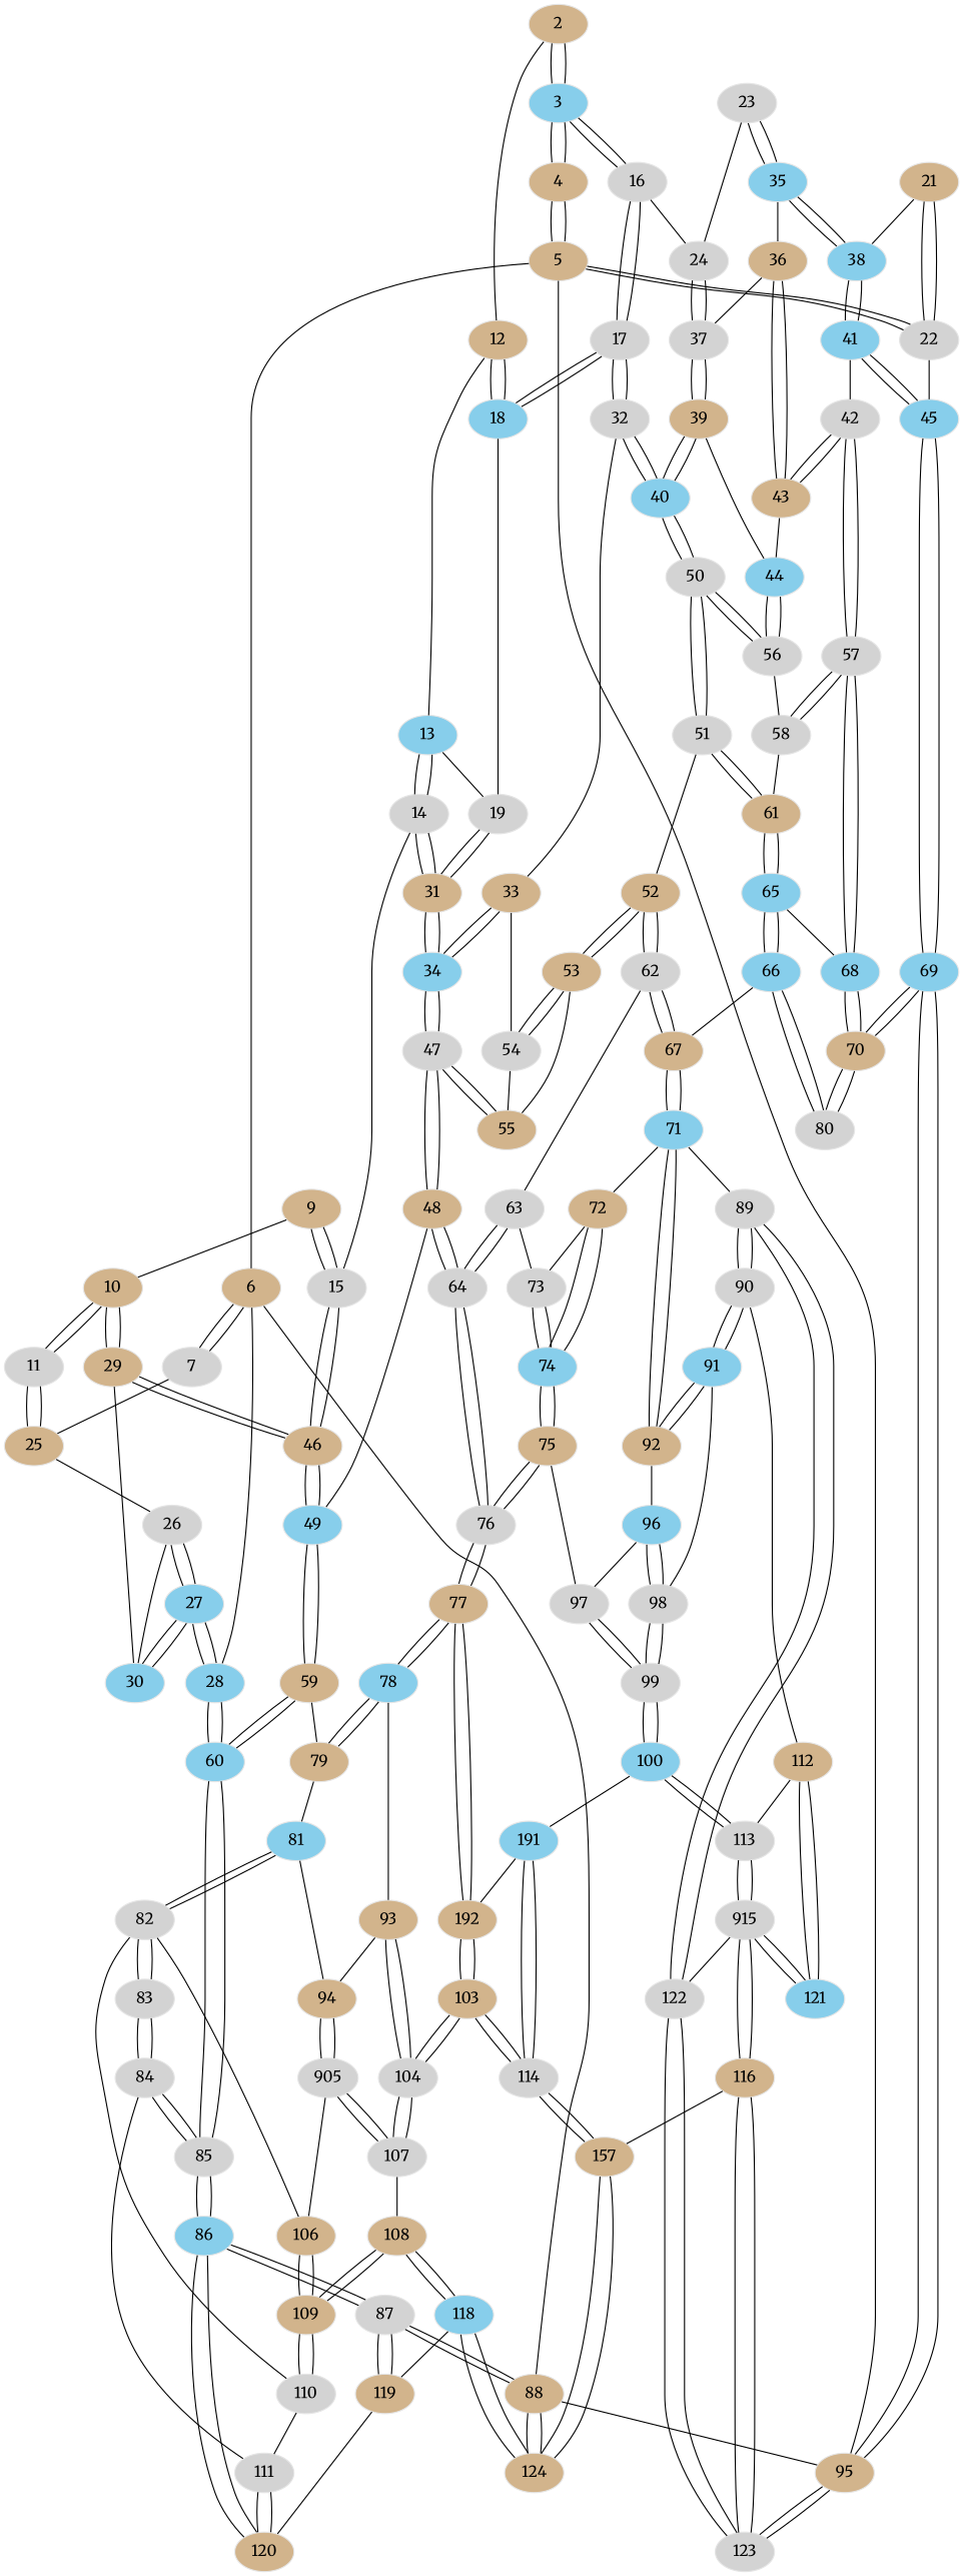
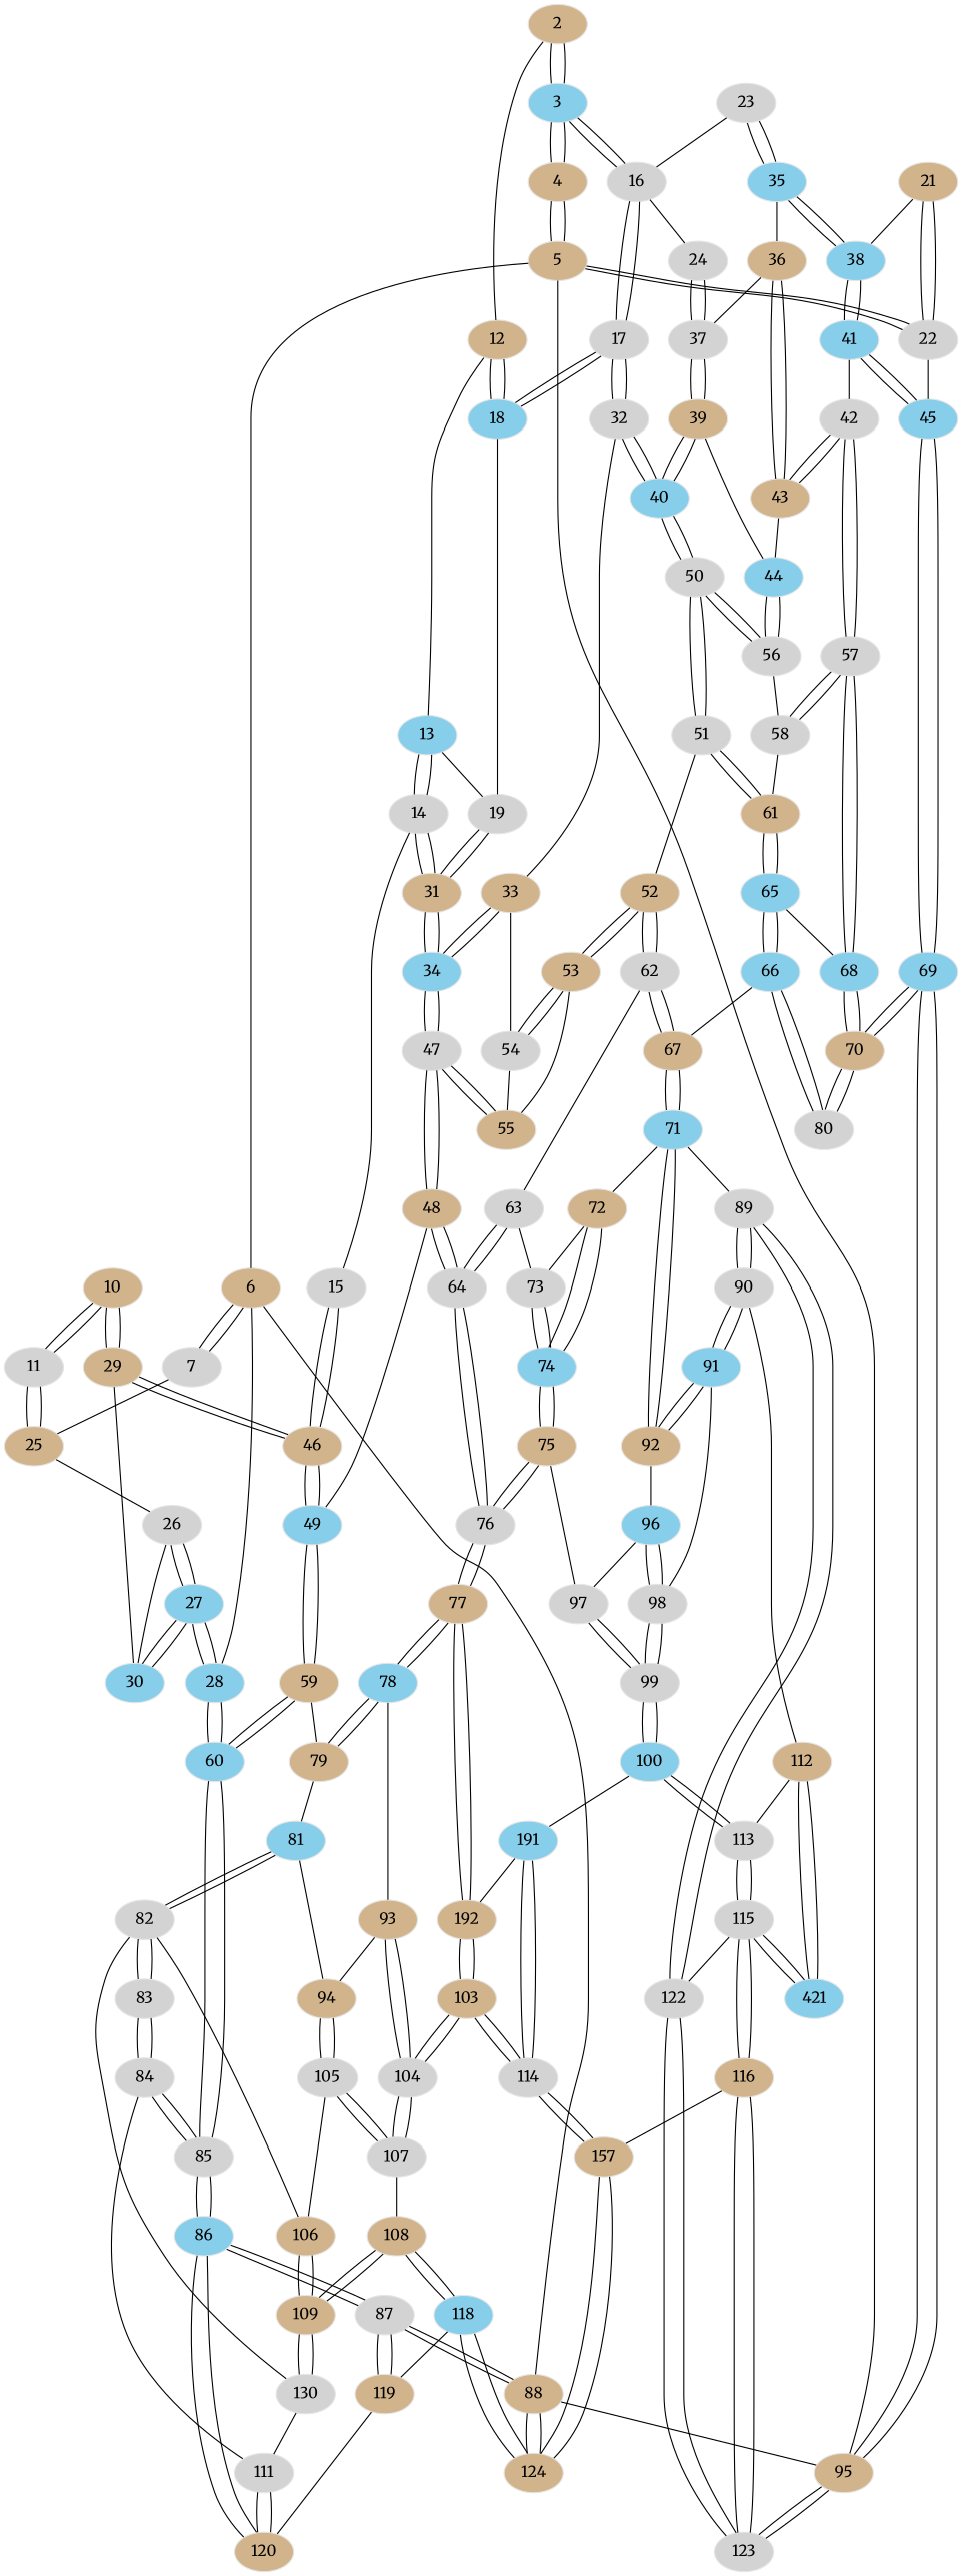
  graph {
    fontname=Merriweather
    node [color=gray90 fillcolor=lightgrey fontname=Merriweather style=filled]
    edge [fontname=Merriweather]
    2 [fillcolor=tan]
    3 [fillcolor=skyblue]
    12 [fillcolor=tan]
-   9 [fillcolor=tan]
    10 [fillcolor=tan]
    15
    4 [fillcolor=tan]
    16
    13 [fillcolor=skyblue]
    18 [fillcolor=skyblue]
    5 [fillcolor=tan]
    17
    24
    6 [fillcolor=tan]
    22
    95 [fillcolor=tan]
    7
    28 [fillcolor=skyblue]
    88 [fillcolor=tan]
    45 [fillcolor=skyblue]
    123
    25 [fillcolor=tan]
    60 [fillcolor=skyblue]
    124 [fillcolor=tan]
    26
    11
    29 [fillcolor=tan]
    46 [fillcolor=tan]
    30 [fillcolor=skyblue]
    14
    19
    31 [fillcolor=tan]
    34 [fillcolor=skyblue]
    49 [fillcolor=skyblue]
    32
    37
    33 [fillcolor=tan]
    40 [fillcolor=skyblue]
    21 [fillcolor=tan]
    38 [fillcolor=skyblue]
    23
    35 [fillcolor=skyblue]
    41 [fillcolor=skyblue]
    69 [fillcolor=skyblue]
    36 [fillcolor=tan]
    39 [fillcolor=tan]
    27 [fillcolor=skyblue]
    85
    47
    54
    50
    55 [fillcolor=tan]
    48 [fillcolor=tan]
    43 [fillcolor=tan]
    44 [fillcolor=skyblue]
    42
    56
    51
    57
    58
    68 [fillcolor=skyblue]
    70 [fillcolor=tan]
    59 [fillcolor=tan]
    64
    76
    79 [fillcolor=tan]
    52 [fillcolor=tan]
    61 [fillcolor=tan]
    53 [fillcolor=tan]
    62
    65 [fillcolor=skyblue]
    63
    67 [fillcolor=tan]
    81 [fillcolor=skyblue]
    86 [fillcolor=skyblue]
    66 [fillcolor=skyblue]
    73
    71 [fillcolor=skyblue]
    74 [fillcolor=skyblue]
    77 [fillcolor=tan]
    80
    72 [fillcolor=tan]
    92 [fillcolor=tan]
    89
    96 [fillcolor=skyblue]
    75 [fillcolor=tan]
    97
    99
    78 [fillcolor=skyblue]
    n90 [fillcolor=tan label=192]
    93 [fillcolor=tan]
    103 [fillcolor=tan]
    94 [fillcolor=tan]
    104
    82
    90
    122
    83
    106 [fillcolor=tan]
-   110
-   105 [label=905]
+   110 [label=130]
+   105
    84
    109 [fillcolor=tan]
    111
    120 [fillcolor=tan]
    87
    119 [fillcolor=tan]
    91 [fillcolor=skyblue]
    112 [fillcolor=tan]
    98
    113
-   121 [fillcolor=skyblue]
+   121 [fillcolor=skyblue label=421]
    107
    100 [fillcolor=skyblue]
    n115 [fillcolor=skyblue label=191]
    114
-   115 [label=915]
+   115
    n118 [fillcolor=tan label=157]
    108 [fillcolor=tan]
    118 [fillcolor=skyblue]
    116 [fillcolor=tan]
    2 -- 3
    2 -- 3
    2 -- 12
    3 -- 4
    3 -- 4
    3 -- 16
    3 -- 16
    12 -- 13
    12 -- 18
    12 -- 18
-   9 -- 10
-   9 -- 15
-   9 -- 15
    10 -- 11
    10 -- 11
    10 -- 29
    10 -- 29
    15 -- 46
    15 -- 46
    4 -- 5
    4 -- 5
    16 -- 17
    16 -- 17
    16 -- 24
    13 -- 14
    13 -- 14
    13 -- 19
    18 -- 19
    5 -- 6
    5 -- 22
    5 -- 22
    5 -- 95
    17 -- 18
    17 -- 18
    17 -- 32
    17 -- 32
    24 -- 37
    24 -- 37
    6 -- 7
    6 -- 7
    6 -- 28
    6 -- 88
    22 -- 45
    95 -- 123
    95 -- 123
    7 -- 25
    28 -- 60
    28 -- 60
    88 -- 95
    88 -- 124
    88 -- 124
    45 -- 69
    45 -- 69
    25 -- 26
    60 -- 85
    60 -- 85
    26 -- 30
    26 -- 27
    26 -- 27
    11 -- 25
    11 -- 25
    29 -- 46
    29 -- 46
    29 -- 30
    46 -- 49
    46 -- 49
    14 -- 15
    14 -- 31
    14 -- 31
    19 -- 31
    19 -- 31
    31 -- 34
    31 -- 34
    34 -- 47
    34 -- 47
    49 -- 59
    49 -- 59
    32 -- 33
    32 -- 40
    32 -- 40
    37 -- 39
    37 -- 39
    33 -- 34
    33 -- 34
    33 -- 54
    40 -- 50
    40 -- 50
    21 -- 22
    21 -- 22
    21 -- 38
    38 -- 41
    38 -- 41
-   23 -- 24
+   23 -- 16
    23 -- 35
    23 -- 35
    35 -- 38
    35 -- 38
    35 -- 36
    41 -- 45
    41 -- 45
    41 -- 42
    69 -- 95
    69 -- 95
    69 -- 70
    69 -- 70
    36 -- 37
    36 -- 43
    36 -- 43
    39 -- 40
    39 -- 40
    39 -- 44
    27 -- 28
    27 -- 28
    27 -- 30
    27 -- 30
    85 -- 86
    85 -- 86
    47 -- 55
    47 -- 55
    47 -- 48
    47 -- 48
    54 -- 55
    50 -- 56
    50 -- 56
    50 -- 51
    50 -- 51
    48 -- 49
    48 -- 64
    48 -- 64
    43 -- 44
    44 -- 56
    44 -- 56
    42 -- 43
    42 -- 43
    42 -- 57
    42 -- 57
    56 -- 58
    51 -- 52
    51 -- 61
    51 -- 61
    57 -- 58
    57 -- 58
    57 -- 68
    57 -- 68
    58 -- 61
    68 -- 70
    68 -- 70
    70 -- 80
    70 -- 80
    59 -- 60
    59 -- 60
    59 -- 79
    64 -- 76
    64 -- 76
    76 -- 77
    76 -- 77
    79 -- 81
    52 -- 53
    52 -- 53
    52 -- 62
    52 -- 62
    61 -- 65
    61 -- 65
    53 -- 54
    53 -- 54
    53 -- 55
    62 -- 63
    62 -- 67
    62 -- 67
    65 -- 68
    65 -- 66
    65 -- 66
    63 -- 64
    63 -- 64
    63 -- 73
    67 -- 71
    67 -- 71
    81 -- 94
    81 -- 82
    81 -- 82
    86 -- 120
    86 -- 120
    86 -- 87
    86 -- 87
    66 -- 67
    66 -- 80
    66 -- 80
    73 -- 74
    73 -- 74
    71 -- 72
    71 -- 92
    71 -- 92
    71 -- 89
    74 -- 75
    74 -- 75
    77 -- 78
    77 -- 78
    77 -- n90
    77 -- n90
    72 -- 73
    72 -- 74
    72 -- 74
    92 -- 96
    89 -- 90
    89 -- 90
    89 -- 122
    89 -- 122
    96 -- 97
    96 -- 98
    96 -- 98
    75 -- 76
    75 -- 76
    75 -- 97
    97 -- 99
    97 -- 99
    99 -- 100
    99 -- 100
    78 -- 79
    78 -- 79
    78 -- 93
    n90 -- 103
    n90 -- 103
    93 -- 94
    93 -- 104
    93 -- 104
    103 -- 104
    103 -- 104
    103 -- 114
    103 -- 114
    94 -- 105
    94 -- 105
    104 -- 107
    104 -- 107
    82 -- 83
    82 -- 83
    82 -- 106
    82 -- 110
    90 -- 91
    90 -- 91
    90 -- 112
    122 -- 123
    122 -- 123
    83 -- 84
    83 -- 84
    106 -- 109
    106 -- 109
    110 -- 111
    105 -- 106
    105 -- 107
    105 -- 107
    84 -- 85
    84 -- 85
    84 -- 111
    109 -- 110
    109 -- 110
    111 -- 120
    111 -- 120
    87 -- 88
    87 -- 88
    87 -- 119
    87 -- 119
    119 -- 120
    91 -- 92
    91 -- 92
    91 -- 98
    112 -- 113
    112 -- 121
    112 -- 121
    98 -- 99
    98 -- 99
    113 -- 115
    113 -- 115
    107 -- 108
    100 -- 113
    100 -- 113
    100 -- n115
    n115 -- n90
    n115 -- 114
    n115 -- 114
    114 -- n118
    114 -- n118
    115 -- 122
    115 -- 121
    115 -- 121
    115 -- 116
    115 -- 116
    n118 -- 124
    n118 -- 124
    108 -- 109
    108 -- 109
    108 -- 118
    108 -- 118
    118 -- 124
    118 -- 124
    118 -- 119
    116 -- 123
    116 -- 123
    116 -- n118
  }
